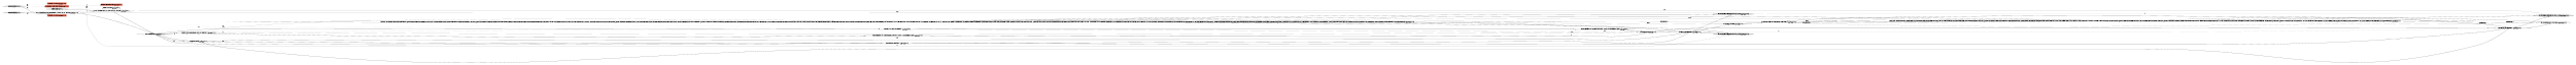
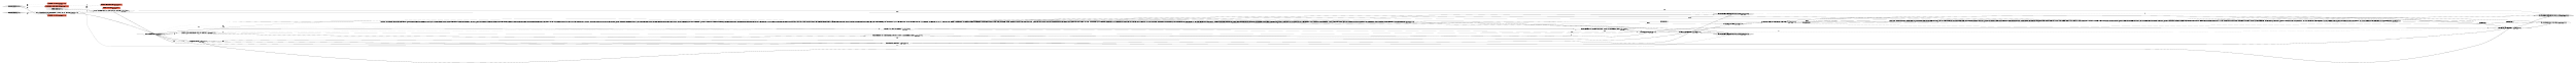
  digraph {
    fontname=Lato
    rankdir=LR
    node [fillcolor=white fontname=Lato shape=ellipse style=filled]
    edge [fontname=Lato style=bold]
    n1 [label="runnable.call(new Call(\"findCoordinator\",deadline,new LeastLoadedNodeProvider()){@Override FindCoordinatorRequest.Builder createRequest(int timeoutMs){return new FindCoordinatorRequest.Builder(new FindCoordinatorRequestData().setKeyType(CoordinatorType.GROUP.id()).setKey(groupId))}@Override void handleResponse(AbstractResponse abstractResponse){final FindCoordinatorResponse fcResponse = (FindCoordinatorResponse)abstractResponseif (handleGroupRequestError(fcResponse.error(),futures.get(groupId))) returnfinal long nowDescribeConsumerGroups = time.milliseconds()final int nodeId = fcResponse.node().id()runnable.call(new Call(\"describeConsumerGroups\",deadline,new ConstantNodeIdProvider(nodeId)){@Override AbstractRequest.Builder createRequest(int timeoutMs){return new DescribeGroupsRequest.Builder(new DescribeGroupsRequestData().setGroups(Collections.singletonList(groupId)).setIncludeAuthorizedOperations(options.includeAuthorizedOperations()))}@Override void handleResponse(AbstractResponse abstractResponse){final DescribeGroupsResponse response = (DescribeGroupsResponse)abstractResponseKafkaFutureImpl<ConsumerGroupDescription> future = futures.get(groupId)final DescribedGroup describedGroup = response.data().groups().stream().filter(null).findFirst().get()final Errors groupError = Errors.forCode(describedGroup.errorCode())if (handleGroupRequestError(groupError,future)) returnfinal String protocolType = describedGroup.protocolType()if (protocolType.equals(ConsumerProtocol.PROTOCOL_TYPE) || protocolType.isEmpty()) {final List<DescribedGroupMember> members = describedGroup.members()final List<MemberDescription> memberDescriptions = new ArrayList<>(members.size())final Set<AclOperation> authorizedOperations = validAclOperations(describedGroup.authorizedOperations())for (DescribedGroupMember groupMember : members){Set<TopicPartition> partitions = Collections.emptySet()if (groupMember.memberAssignment().length > 0) {final PartitionAssignor.Assignment assignment = ConsumerProtocol.deserializeAssignment(ByteBuffer.wrap(groupMember.memberAssignment()))partitions = new HashSet<>(assignment.partitions())}final MemberDescription memberDescription = new MemberDescription(groupMember.memberId(),groupMember.clientId(),groupMember.clientHost(),new MemberAssignment(partitions))memberDescriptions.add(memberDescription)}final ConsumerGroupDescription consumerGroupDescription = new ConsumerGroupDescription(groupId,protocolType.isEmpty(),memberDescriptions,describedGroup.protocolData(),ConsumerGroupState.parse(describedGroup.groupState()),fcResponse.node(),authorizedOperations)future.complete(consumerGroupDescription)}}@Override void handleFailure(Throwable throwable){KafkaFutureImpl<ConsumerGroupDescription> future = futures.get(groupId)future.completeExceptionally(throwable)}},nowDescribeConsumerGroups)}@Override void handleFailure(Throwable throwable){KafkaFutureImpl<ConsumerGroupDescription> future = futures.get(groupId)future.completeExceptionally(throwable)}},startFindCoordinatorMs)@@@19@@@['1', '1', '0']"]
    n2 [fillcolor=lightgray label="return new DescribeConsumerGroupsResult(new HashMap<>(futures))@@@74@@@['1', '0', '0']"]
    n3 [label="entry.getValue().isCompletedExceptionally()@@@15@@@['1', '1', '0']" shape=diamond]
    n4 [fillcolor=lightgray label="return new DescribeConsumerGroupsResult(new HashMap<>(futures))@@@70@@@['0', '1', '0']"]
    n5 [fillcolor=lightgray label="return new DeleteConsumerGroupsResult(new HashMap<>(futures))@@@56@@@['0', '0', '1']"]
    n6 [label="final String groupId = entry.getKey()@@@16@@@['1', '1', '0']" shape=diamond]
    n7 [label="futures.get(groupId).isCompletedExceptionally()@@@15@@@['0', '0', '1']" shape=diamond]
    n8 [label="final long deadline = calcDeadlineMs(startFindCoordinatorMs,options.timeoutMs())@@@17@@@['1', '1', '1']"]
    n9 [label="runnable.call(new Call(\"findCoordinator\",deadline,new LeastLoadedNodeProvider()){@Override FindCoordinatorRequest.Builder createRequest(int timeoutMs){return new FindCoordinatorRequest.Builder(new FindCoordinatorRequestData().setKeyType(CoordinatorType.GROUP.id()).setKey(groupId))}@Override void handleResponse(AbstractResponse abstractResponse){final FindCoordinatorResponse response = (FindCoordinatorResponse)abstractResponseif (handleFindCoordinatorError(response,futures.get(groupId))) returnfinal long nowDeleteConsumerGroups = time.milliseconds()final int nodeId = response.node().id()runnable.call(new Call(\"deleteConsumerGroups\",deadline,new ConstantNodeIdProvider(nodeId)){@Override AbstractRequest.Builder createRequest(int timeoutMs){return new DeleteGroupsRequest.Builder(Collections.singleton(groupId))}@Override void handleResponse(AbstractResponse abstractResponse){final DeleteGroupsResponse response = (DeleteGroupsResponse)abstractResponseKafkaFutureImpl<Void> future = futures.get(groupId)final Errors groupError = response.get(groupId)if (groupError != Errors.NONE) {future.completeExceptionally(groupError.exception())}{future.complete(null)}}@Override void handleFailure(Throwable throwable){KafkaFutureImpl<Void> future = futures.get(groupId)future.completeExceptionally(throwable)}},nowDeleteConsumerGroups)}@Override void handleFailure(Throwable throwable){KafkaFutureImpl<Void> future = futures.get(groupId)future.completeExceptionally(throwable)}},startFindCoordinatorMs)@@@18@@@['1', '1', '1']"]
    n10 [fillcolor=lightgray label="deleteConsumerGroups['0', '0', '1']" shape=diamond]
-   n11 [label="Collection<String> groupIds@@@2@@@['0', '0', '1']" shape=box]
+   n11 [fillcolor=tomato label="Collection<String> groupIds@@@2@@@['0', '0', '1']" shape=box]
    n12 [fillcolor=tomato label="DeleteConsumerGroupsOptions options@@@2@@@['0', '0', '1']" shape=box]
    n13 [label="final Map<String,KafkaFutureImpl<Void>> futures = new HashMap<>(groupIds.size())@@@3@@@['0', '0', '1']"]
    n14 [label="groupIdIsUnrepresentable(groupId)@@@5@@@['1', '1', '1']" shape=diamond]
    n15 [label="final long startFindCoordinatorMs = time.milliseconds()@@@16@@@['0', '0', '1']"]
    n16 [fillcolor=lightgray label="describeConsumerGroups['1', '0', '0']" shape=diamond]
    n17 [fillcolor=tomato label="final Collection<String> groupIds@@@2@@@['1', '0', '0']" shape=box]
    n18 [label="final Map<String,KafkaFutureImpl<ConsumerGroupDescription>> futures = new HashMap<>(groupIds.size())@@@3@@@['1', '1', '0']"]
    n19 [fillcolor=tomato label="final DescribeConsumerGroupsOptions options@@@2@@@['1', '1', '0']" shape=box]
    n20 [label="!futures.containsKey(groupId)@@@10@@@['1', '1', '1']" shape=diamond]
    n21 [label="futures.put(groupId,new KafkaFutureImpl<>())@@@11@@@['1', '1', '1']"]
    n22 [label="future.completeExceptionally(new ApiException(\"The given group id '\" + groupId + \"' cannot be represented in a request.\"))@@@7@@@['0', '0', '1']"]
    n23 [label="futures.put(groupId,future)@@@8@@@['1', '1', '1']"]
    n24 [label="future.completeExceptionally(new InvalidGroupIdException(\"The given group id '\" + groupId + \"' cannot be represented in a request.\"))@@@7@@@['1', '1', '0']"]
    n25 [label="KafkaFutureImpl<ConsumerGroupDescription> future = new KafkaFutureImpl<>()@@@6@@@['1', '1', '0']"]
    n26 [label="KafkaFutureImpl<Void> future = new KafkaFutureImpl<>()@@@6@@@['0', '0', '1']"]
    n27 [fillcolor=tomato label="final Collection<String> groupIds@@@2@@@['0', '1', '0']" shape=box]
    n28 [fillcolor=lightgray label="describeConsumerGroups['0', '1', '0']" shape=diamond]
    n1 -> n2
    n1 -> n3
    n1 -> n4
    n2 -> n5 [label=0 style=dashed]
    n3 -> n2
    n3 -> n4
    n3 -> n6
    n3 -> n7 [label=0 style=dashed]
    n6 -> n1 [label=groupId style=solid]
    n6 -> n8
    n7 -> n5
    n7 -> n15
    n8 -> n1 [label=startFindCoordinatorMs style=solid]
    n8 -> n9 [label=deadline style=solid]
    n8 -> n9
    n8 -> n9 [label=startFindCoordinatorMs style=solid]
    n9 -> n1
    n9 -> n1 [label=deadline style=solid]
    n9 -> n5
    n9 -> n7
    n10 -> n11 [label=true style=dotted]
    n10 -> n12 [label=true style=dotted]
    n10 -> n13
    n13 -> n5 [label=futures style=solid]
    n13 -> n14
    n14 -> n20
    n14 -> n20 [label=false style=dotted]
    n14 -> n22 [label=true style=dotted]
    n14 -> n23 [label=true style=dotted]
    n14 -> n24 [label=true style=dotted]
    n14 -> n25
    n14 -> n25 [label=true style=dotted]
    n14 -> n26
    n14 -> n26 [label=true style=dotted]
    n15 -> n8 [label=startFindCoordinatorMs style=solid]
    n15 -> n8
    n15 -> n9 [label=startFindCoordinatorMs style=solid]
    n16 -> n17 [label=true style=dotted]
    n16 -> n18
    n16 -> n19 [label=true style=dotted]
    n18 -> n2 [label=futures style=solid]
    n18 -> n4 [label=futures style=solid]
    n18 -> n13 [label=0 style=dashed]
    n18 -> n14
    n19 -> n12 [label=0 style=dashed]
    n20 -> n3
    n20 -> n7
    n20 -> n14
    n20 -> n21 [label=true style=dotted]
    n20 -> n21
    n21 -> n3
    n21 -> n7
    n21 -> n14
    n22 -> n23
    n23 -> n3
    n23 -> n7
    n24 -> n22 [label=0 style=dashed]
    n24 -> n23
    n25 -> n1 [label=future style=solid]
    n25 -> n23 [label=future style=solid]
    n25 -> n24
    n25 -> n26 [label=0 style=dashed]
    n26 -> n22
    n26 -> n23 [label=future style=solid]
    n28 -> n18
    n28 -> n19 [label=true style=dotted]
    n28 -> n27 [label=true style=dotted]
  }
